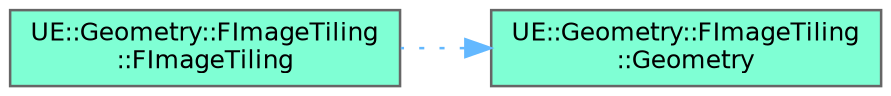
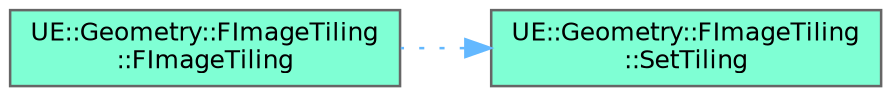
  digraph {
    rankdir=RL
    node [fillcolor=aquamarine fontname=Helvetica fontsize=10 shape=box style=filled]
-   n1 [color=gray40 fontcolor=black height=0.2 label="UE::Geometry::FImageTiling\l::Geometry" width=0.4]
+   n1 [color=gray40 fontcolor=black height=0.2 label="UE::Geometry::FImageTiling\l::SetTiling" width=0.4]
    n2 [color=grey40 height=0.2 label="UE::Geometry::FImageTiling\l::FImageTiling" width=0.4]
    n1 -> n2 [color=steelblue1 dir=back fontname=Helvetica fontsize=10 labelfontname=Helvetica labelfontsize=10 style=dotted]
  }
